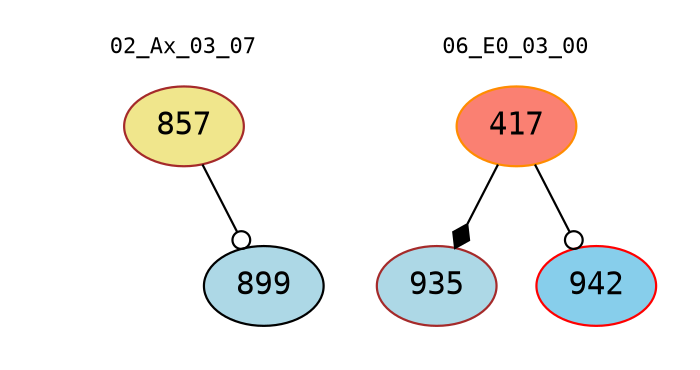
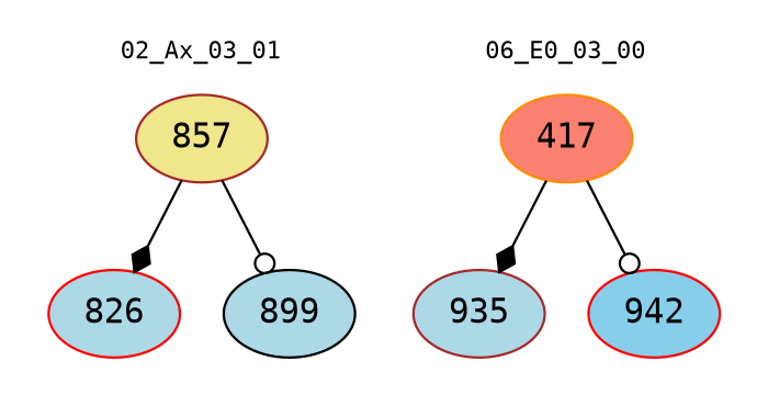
  digraph {
    fontname="DejaVu Sans Mono"
    node [color=brown fillcolor=lightblue fontname="DejaVu Sans Mono" style=filled]
    edge [arrowhead=diamond color=black fontname="DejaVu Sans Mono"]
    n1 [fillcolor=khaki label=857]
+   n2 [color=red label=826]
    n3 [color=black label=899]
    n4 [color=darkorange fillcolor=salmon label=417]
    n5 [label=935]
    n6 [color=red fillcolor=skyblue label=942]
    subgraph cluster_1 {
      color=white
      fontsize=10
-     label="02_Ax_03_07"
+     label="02_Ax_03_01"
      n1
+     n2
      n3
    }
    subgraph cluster_2 {
      color=white
      fontsize=10
      label="06_E0_03_00"
      n4
      n5
      n6
    }
+   n1 -> n2
    n1 -> n3 [arrowhead=odot]
    n4 -> n5
    n4 -> n6 [arrowhead=odot]
  }
